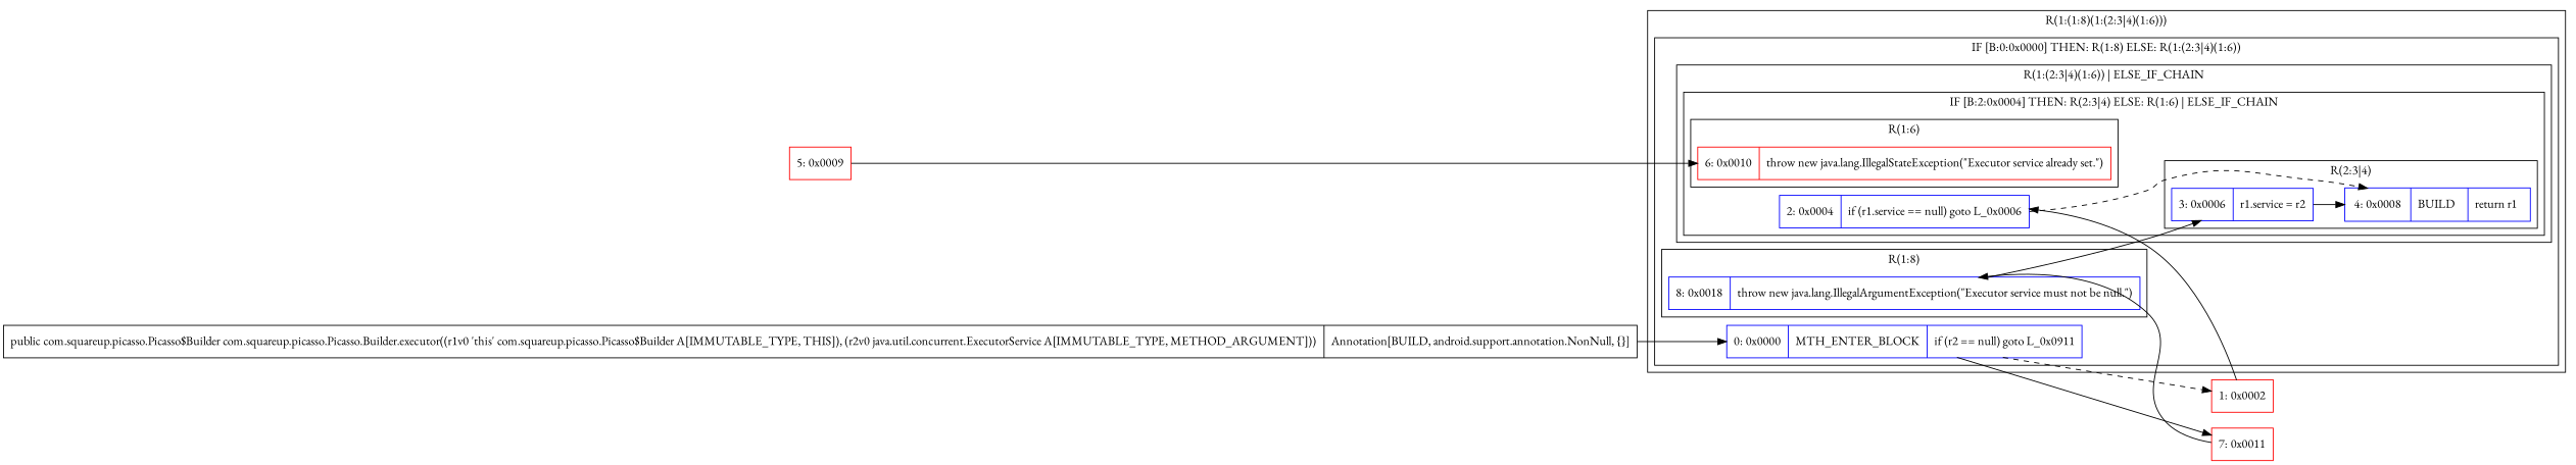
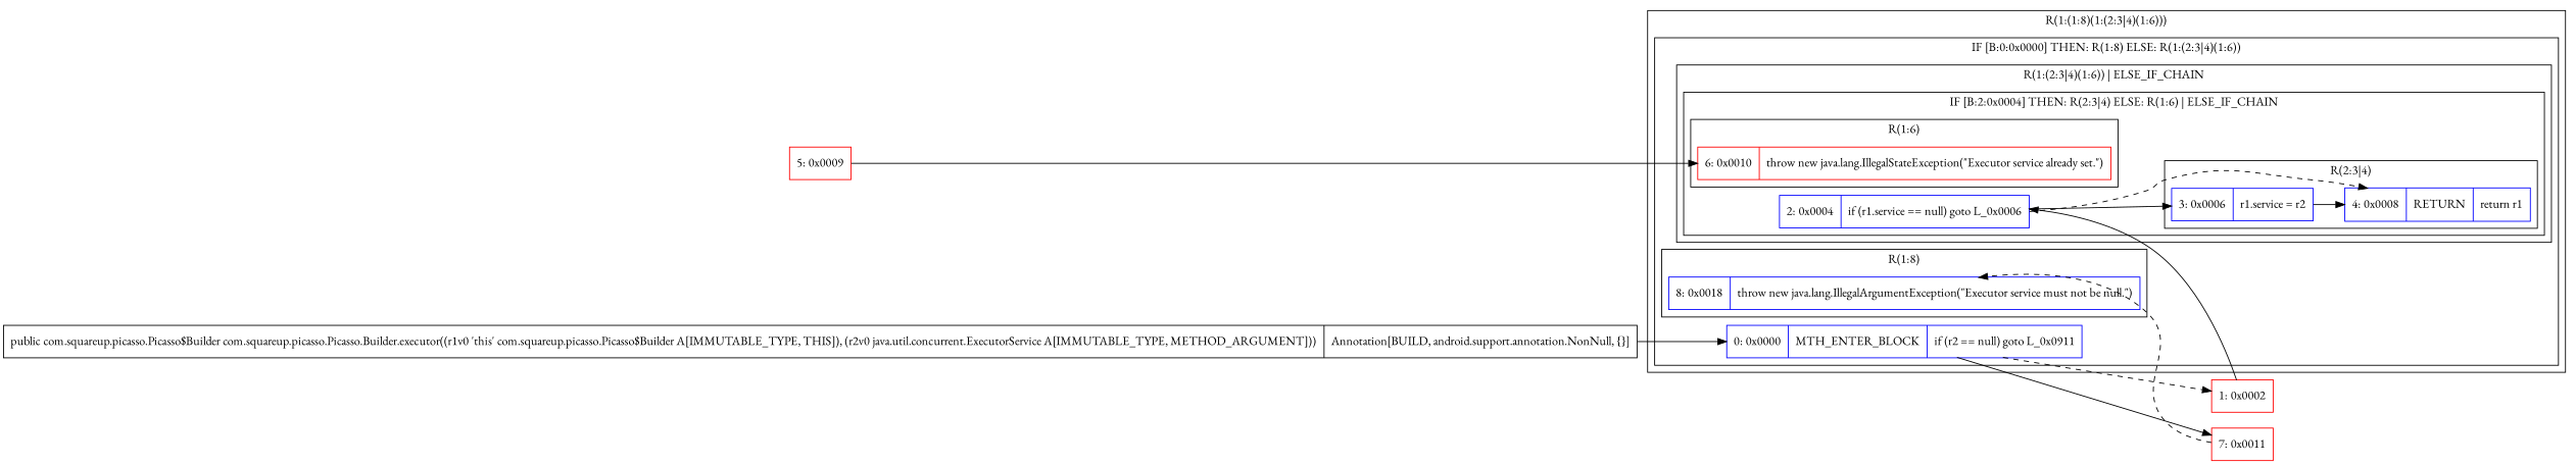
  digraph {
    fontname="EB Garamond"
    rankdir=LR
    node [color=blue fontname="EB Garamond" shape=record]
    edge [fontname="EB Garamond"]
    n1 [label="{8\:\ 0x0018|throw new java.lang.IllegalArgumentException(\"Executor service must not be null.\")\l}"]
    n2 [label="{3\:\ 0x0006|r1.service = r2\l}"]
-   n3 [label="{4\:\ 0x0008|BUILD\l|return r1\l}"]
+   n3 [label="{4\:\ 0x0008|RETURN\l|return r1\l}"]
    n4 [color=red label="{6\:\ 0x0010|throw new java.lang.IllegalStateException(\"Executor service already set.\")\l}"]
    n5 [label="{2\:\ 0x0004|if (r1.service == null) goto L_0x0006\l}"]
    n6 [label="{0\:\ 0x0000|MTH_ENTER_BLOCK\l|if (r2 == null) goto L_0x0911\l}"]
    n7 [color=red label="{1\:\ 0x0002}"]
    n8 [color=red label="{7\:\ 0x0011}"]
    n9 [color=red label="{5\:\ 0x0009}"]
    n10 [label="{public com.squareup.picasso.Picasso$Builder com.squareup.picasso.Picasso.Builder.executor((r1v0 'this' com.squareup.picasso.Picasso$Builder A[IMMUTABLE_TYPE, THIS]), (r2v0 java.util.concurrent.ExecutorService A[IMMUTABLE_TYPE, METHOD_ARGUMENT]))  | Annotation[BUILD, android.support.annotation.NonNull, \{\}]\l}" color=""]
    subgraph cluster_1 {
      label="R(1:(1:8)(1:(2:3|4)(1:6)))"
      subgraph cluster_2 {
        label="IF [B:0:0x0000] THEN: R(1:8) ELSE: R(1:(2:3|4)(1:6))"
        n6
        subgraph cluster_3 {
          label="R(1:8)"
          n1
        }
        subgraph cluster_4 {
          label="R(1:(2:3|4)(1:6)) | ELSE_IF_CHAIN\l"
          subgraph cluster_5 {
            label="IF [B:2:0x0004] THEN: R(2:3|4) ELSE: R(1:6) | ELSE_IF_CHAIN\l"
            n5
            subgraph cluster_6 {
              label="R(2:3|4)"
              n2
              n3
            }
            subgraph cluster_7 {
              label="R(1:6)"
              n4
            }
          }
        }
      }
    }
    n2 -> n3
-   n1 -> n2
+   n5 -> n2
    n5 -> n3 [style=dashed]
    n6 -> n7 [style=dashed]
    n6 -> n8
    n7 -> n5
-   n8 -> n1
+   n8 -> n1 [style=dashed]
    n9 -> n4
    n10 -> n6
  }
